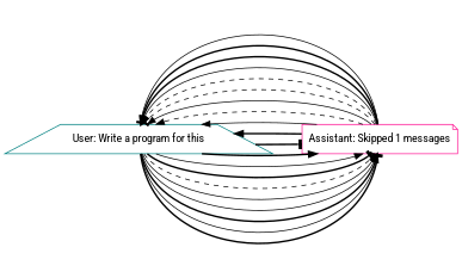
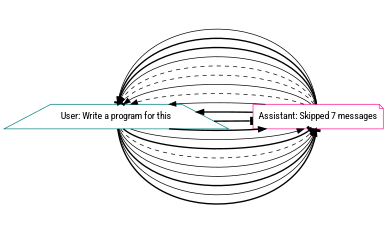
  digraph {
    rankdir=LR
    fontname="Roboto Condensed"
    node [fontname="Roboto Condensed"]
    edge [style=bold arrowhead=normal fontname="Roboto Condensed"]
    "User: Write a program for this" [color=teal shape=trapezium]
-   "Assistant: Skipped 1 messages" [color=deeppink shape=note]
+   "Assistant: Skipped 1 messages" [color=deeppink shape=note label="Assistant: Skipped 7 messages"]
    "User: Write a program for this" -> "Assistant: Skipped 1 messages" [arrowhead=tee]
    "User: Write a program for this" -> "Assistant: Skipped 1 messages" [style=solid arrowhead=tee]
    "User: Write a program for this" -> "Assistant: Skipped 1 messages"
    "User: Write a program for this" -> "Assistant: Skipped 1 messages" [style=solid]
    "User: Write a program for this" -> "Assistant: Skipped 1 messages" [style=solid]
    "User: Write a program for this" -> "Assistant: Skipped 1 messages" [style=dashed arrowhead=tee]
    "User: Write a program for this" -> "Assistant: Skipped 1 messages" [arrowhead=tee]
    "User: Write a program for this" -> "Assistant: Skipped 1 messages" [style=solid]
    "User: Write a program for this" -> "Assistant: Skipped 1 messages"
    "User: Write a program for this" -> "Assistant: Skipped 1 messages" [arrowhead=tee]
    "Assistant: Skipped 1 messages" -> "User: Write a program for this"
    "Assistant: Skipped 1 messages" -> "User: Write a program for this" [style=solid]
    "Assistant: Skipped 1 messages" -> "User: Write a program for this" [style=dashed]
    "Assistant: Skipped 1 messages" -> "User: Write a program for this" [style=solid]
    "Assistant: Skipped 1 messages" -> "User: Write a program for this" [style=dashed arrowhead=tee]
    "Assistant: Skipped 1 messages" -> "User: Write a program for this" [style=dashed]
    "Assistant: Skipped 1 messages" -> "User: Write a program for this" [style=solid]
    "Assistant: Skipped 1 messages" -> "User: Write a program for this"
    "Assistant: Skipped 1 messages" -> "User: Write a program for this"
    "Assistant: Skipped 1 messages" -> "User: Write a program for this" [style=solid arrowhead=tee]
  }
